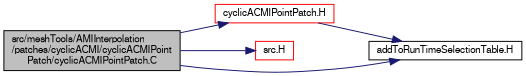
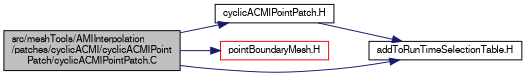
  digraph {
    rankdir=LR
    node [color=black fontname=FreeSans fontsize=10 shape=record]
    edge [color=midnightblue fontname=FreeSans fontsize=10 labelfontname=FreeSans labelfontsize=10 style=solid]
    n1 [fillcolor=grey75 fontcolor=black height=0.2 label="src/meshTools/AMIInterpolation\l/patches/cyclicACMI/cyclicACMIPoint\lPatch/cyclicACMIPointPatch.C" style=filled width=0.4]
-   n2 [color=red height=0.2 label="cyclicACMIPointPatch.H" width=0.4]
-   n3 [color=red height=0.2 label="src.H" width=0.4]
+   n2 [height=0.2 label="cyclicACMIPointPatch.H" width=0.4]
+   n3 [color=red height=0.2 label="pointBoundaryMesh.H" width=0.4]
    n4 [height=0.2 label="addToRunTimeSelectionTable.H" width=0.4]
    n1 -> n2
    n1 -> n3
    n1 -> n4
    n2 -> n4
  }
